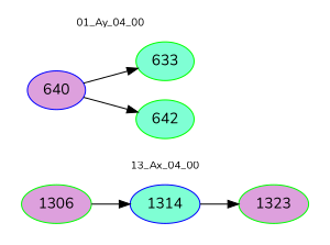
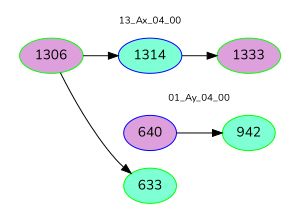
  digraph {
    fontname=Nunito
    rankdir=LR
    node [color=green fillcolor=plum fontname=Nunito style=filled]
    edge [color=black fontname=Nunito]
    n1 [label=1306]
    n2 [color=blue fillcolor=aquamarine label=1314]
-   n3 [label=1323]
-   n4 [fillcolor=aquamarine label=642]
+   n3 [label=1333]
+   n4 [fillcolor=aquamarine label=942]
    n5 [color=blue label=640]
    n6 [fillcolor=aquamarine label=633]
    subgraph cluster_1 {
      color=white
      fontsize=10
      label="13_Ax_04_00"
      n1
      n2
      n3
    }
    subgraph cluster_2 {
      color=white
      fontsize=10
      label="01_Ay_04_00"
      n4
      n5
      n6
    }
    n1 -> n2
    n2 -> n3
    n5 -> n4
-   n5 -> n6
+   n1 -> n6
  }
